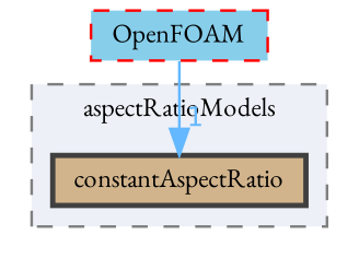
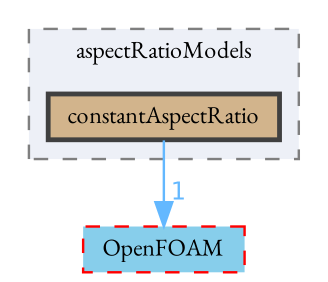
  digraph {
    compound=true
    fontname="EB Garamond"
    node [fontname="EB Garamond" fontsize=10 shape=box]
    n1 [color=grey25 fillcolor=tan height=0.2 label=constantAspectRatio style="filled,bold" width=0.4]
    n2 [color=red fillcolor=skyblue height=0.2 label=OpenFOAM style="filled,dashed" width=0.4]
    subgraph cluster_1 {
      bgcolor="#edf0f7"
      fontsize=10
      label=aspectRatioModels
      pencolor=grey50
      style="filled,dashed"
      n1
    }
-   n2 -> n1 [color=steelblue1 fontcolor=steelblue1 fontname="EB Garamond" fontsize=10 headlabel=1 labeldistance=1.5 labelfontname=Helvetica labelfontsize=10]
+   n1 -> n2 [color=steelblue1 fontcolor=steelblue1 fontname="EB Garamond" fontsize=10 headlabel=1 labeldistance=1.5 labelfontname=Helvetica labelfontsize=10]
  }
